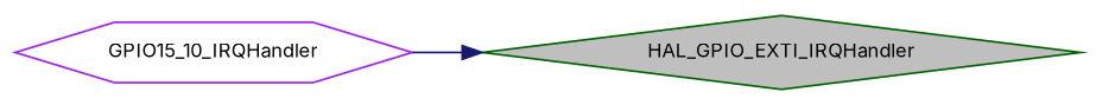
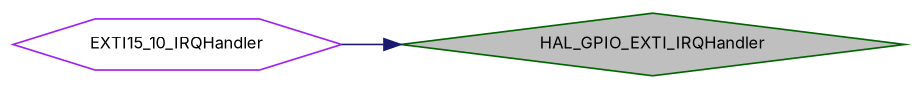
  digraph {
    rankdir=RL
    fontname=Inter
    node [fontname=Inter fontsize=10 style=filled]
    n1 [color=darkgreen fillcolor=grey75 fontcolor=black height=0.2 label=HAL_GPIO_EXTI_IRQHandler shape=diamond width=0.4]
-   n2 [color=purple fillcolor=white height=0.2 label=GPIO15_10_IRQHandler shape=hexagon width=0.4]
+   n2 [color=purple fillcolor=white height=0.2 label=EXTI15_10_IRQHandler shape=hexagon width=0.4]
    n1 -> n2 [color=midnightblue dir=back fontname=Inter fontsize=10 labelfontname=Helvetica labelfontsize=10 style=solid]
  }
